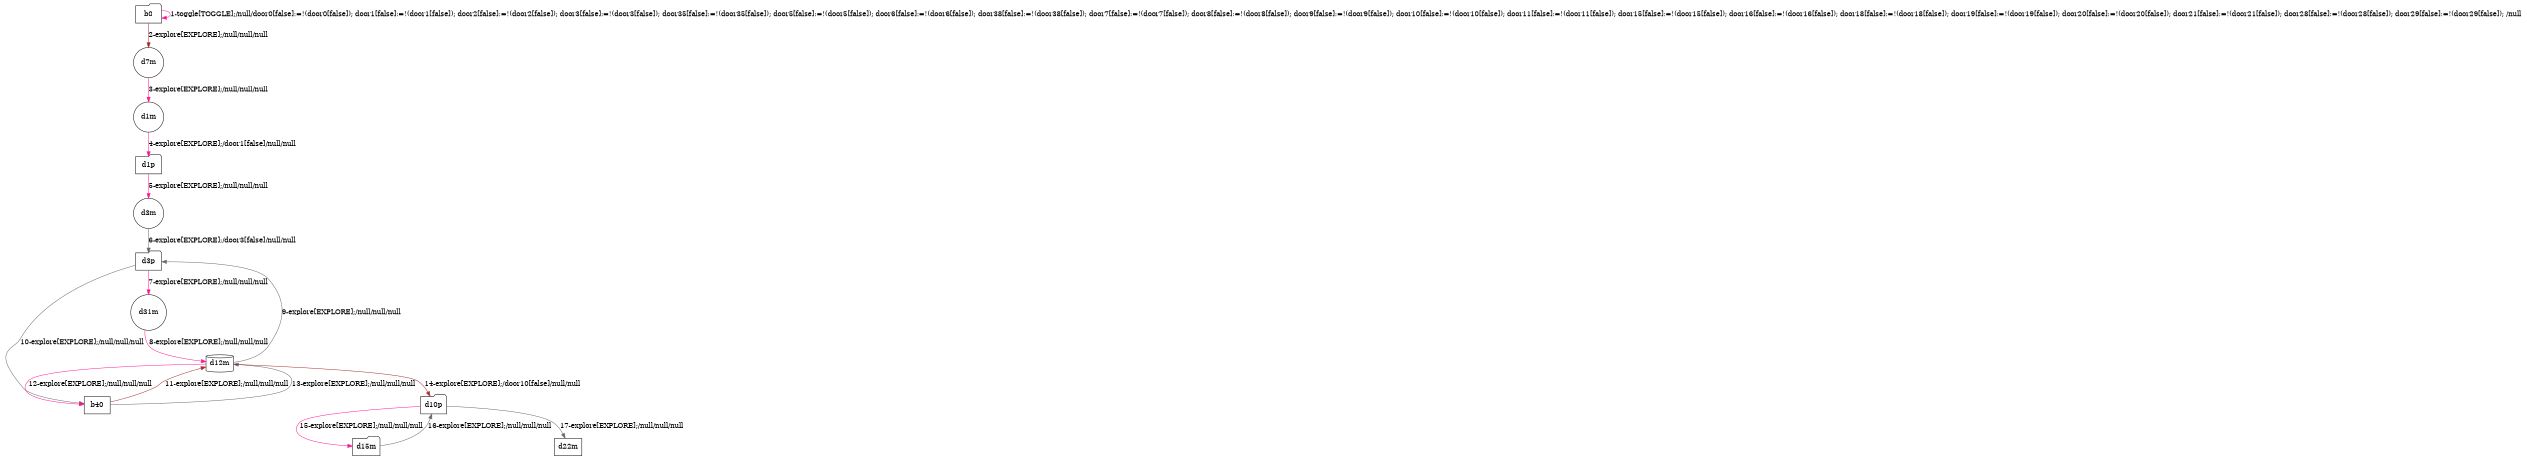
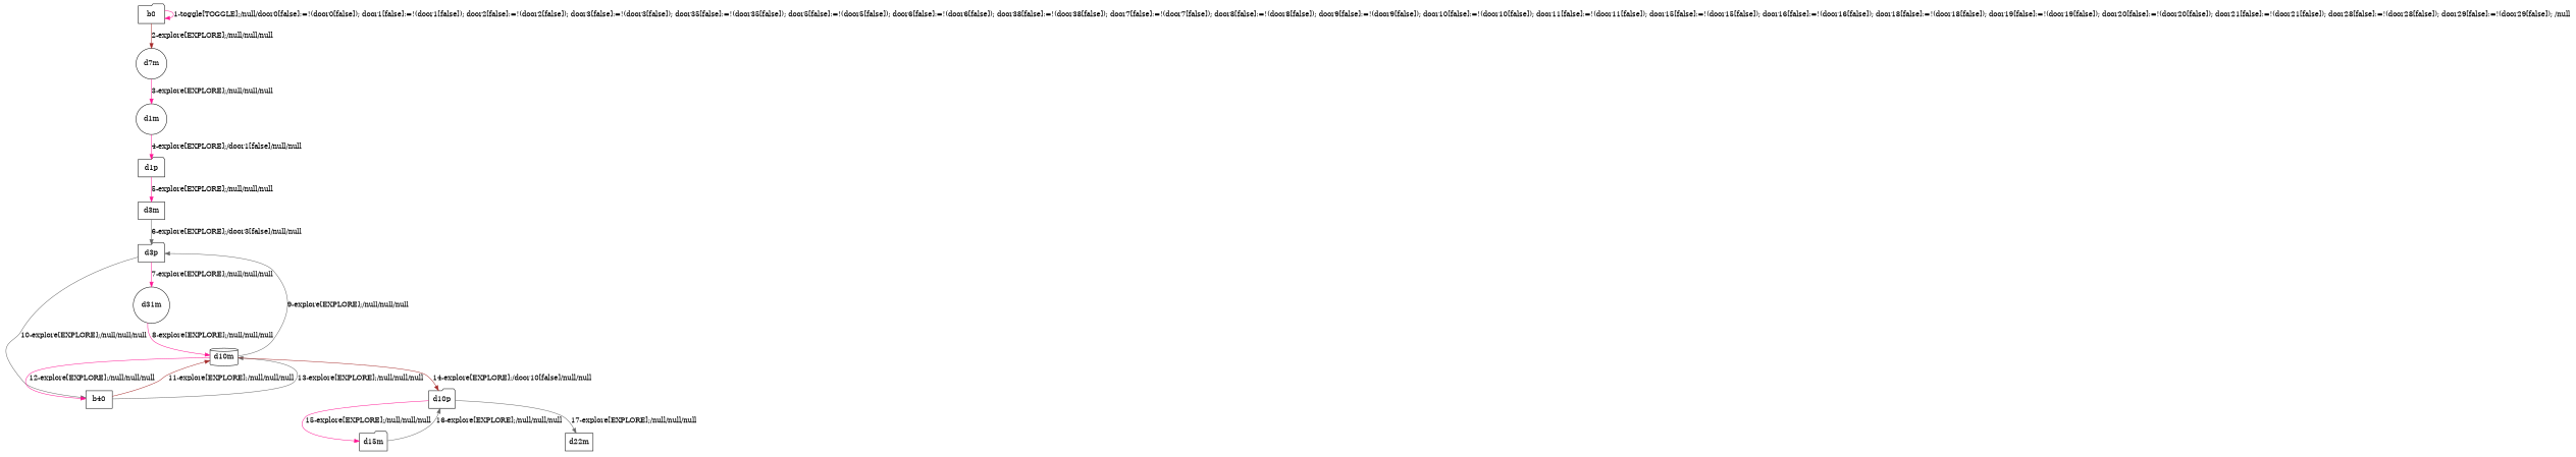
  digraph {
    node [shape=folder]
    edge [color=deeppink]
    b0
    n2 [label=d7m shape=circle]
    d1m [shape=circle]
    d1p
-   d3m [shape=circle]
+   d3m [shape=box]
    d3p
    n7 [label=d31m shape=circle]
    b40 [shape=box]
-   d10m [shape=cylinder label=d12m]
+   d10m [shape=cylinder]
    d10p
    d15m
    d22m [shape=box]
    b0 -> b0 [label="1-toggle[TOGGLE];/null/door0[false]:=!(door0[false]); door1[false]:=!(door1[false]); door2[false]:=!(door2[false]); door3[false]:=!(door3[false]); door35[false]:=!(door35[false]); door5[false]:=!(door5[false]); door6[false]:=!(door6[false]); door38[false]:=!(door38[false]); door7[false]:=!(door7[false]); door8[false]:=!(door8[false]); door9[false]:=!(door9[false]); door10[false]:=!(door10[false]); door11[false]:=!(door11[false]); door15[false]:=!(door15[false]); door16[false]:=!(door16[false]); door18[false]:=!(door18[false]); door19[false]:=!(door19[false]); door20[false]:=!(door20[false]); door21[false]:=!(door21[false]); door28[false]:=!(door28[false]); door29[false]:=!(door29[false]); /null"]
    b0 -> n2 [color=brown label="2-explore[EXPLORE];/null/null/null"]
    n2 -> d1m [label="3-explore[EXPLORE];/null/null/null"]
    d1m -> d1p [label="4-explore[EXPLORE];/door1[false]/null/null"]
    d1p -> d3m [label="5-explore[EXPLORE];/null/null/null"]
    d3m -> d3p [color=gray40 label="6-explore[EXPLORE];/door3[false]/null/null"]
    d3p -> n7 [label="7-explore[EXPLORE];/null/null/null"]
    d3p -> b40 [color=gray40 label="10-explore[EXPLORE];/null/null/null"]
    n7 -> d10m [label="8-explore[EXPLORE];/null/null/null"]
    b40 -> d10m [color=brown label="11-explore[EXPLORE];/null/null/null"]
    b40 -> d10m [color=gray40 label="13-explore[EXPLORE];/null/null/null"]
    d10m -> d3p [color=gray40 label="9-explore[EXPLORE];/null/null/null"]
    d10m -> b40 [label="12-explore[EXPLORE];/null/null/null"]
    d10m -> d10p [color=brown label="14-explore[EXPLORE];/door10[false]/null/null"]
    d10p -> d15m [label="15-explore[EXPLORE];/null/null/null"]
    d10p -> d22m [color=gray40 label="17-explore[EXPLORE];/null/null/null"]
    d15m -> d10p [color=gray40 label="16-explore[EXPLORE];/null/null/null"]
  }
